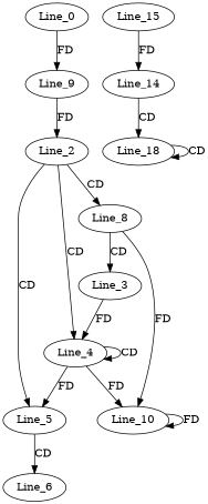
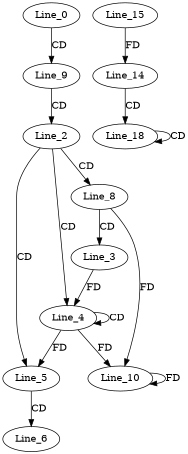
  digraph {
    n1 [label=Line_9]
    Line_0
    Line_2
    Line_4
    Line_5
    Line_8
    Line_3
    Line_10
    Line_6
    Line_14
    Line_18
    Line_15
-   n1 -> Line_2 [label=FD]
-   Line_0 -> n1 [label=FD]
+   n1 -> Line_2 [label=CD]
+   Line_0 -> n1 [label=CD]
    Line_2 -> Line_4 [label=CD]
    Line_2 -> Line_5 [label=CD]
    Line_2 -> Line_8 [label=CD]
    Line_4 -> Line_4 [label=CD]
    Line_4 -> Line_5 [label=FD]
    Line_4 -> Line_10 [label=FD]
    Line_5 -> Line_6 [label=CD]
    Line_8 -> Line_3 [label=CD]
    Line_8 -> Line_10 [label=FD]
    Line_3 -> Line_4 [label=FD]
    Line_10 -> Line_10 [label=FD]
    Line_14 -> Line_18 [label=CD]
    Line_18 -> Line_18 [label=CD]
    Line_15 -> Line_14 [label=FD]
  }
